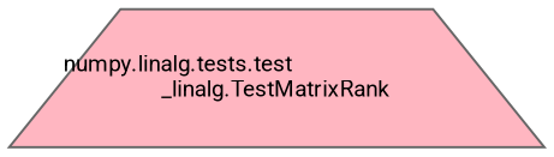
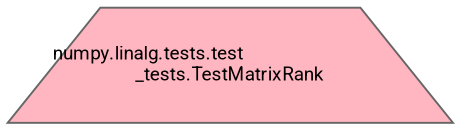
  digraph {
    rankdir=LR
    fontname=Roboto
-   n1 [color=grey40 fillcolor=lightpink fontname=Roboto fontsize=10 height=0.2 label="numpy.linalg.tests.test\l_linalg.TestMatrixRank" shape=trapezium style=filled width=0.4]
+   n1 [color=grey40 fillcolor=lightpink fontname=Roboto fontsize=10 height=0.2 label="numpy.linalg.tests.test\l_tests.TestMatrixRank" shape=trapezium style=filled width=0.4]
  }
